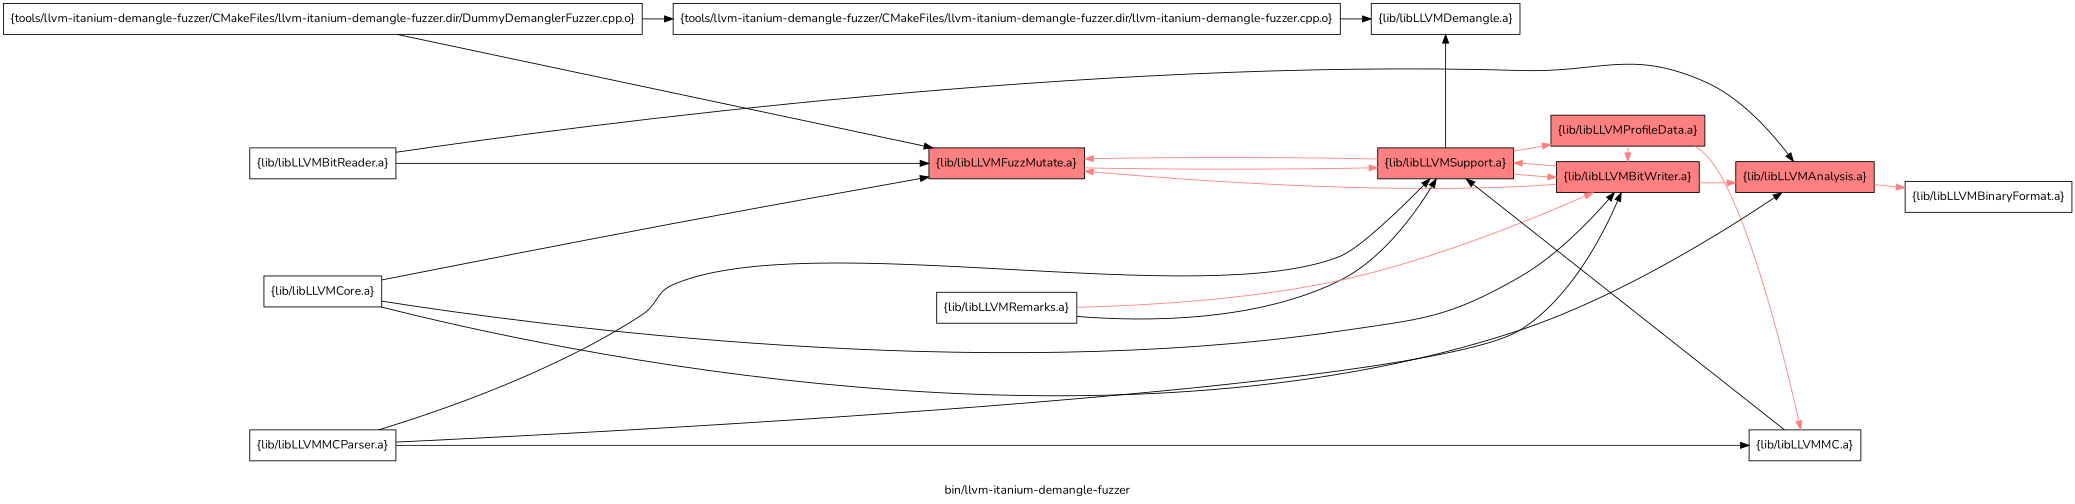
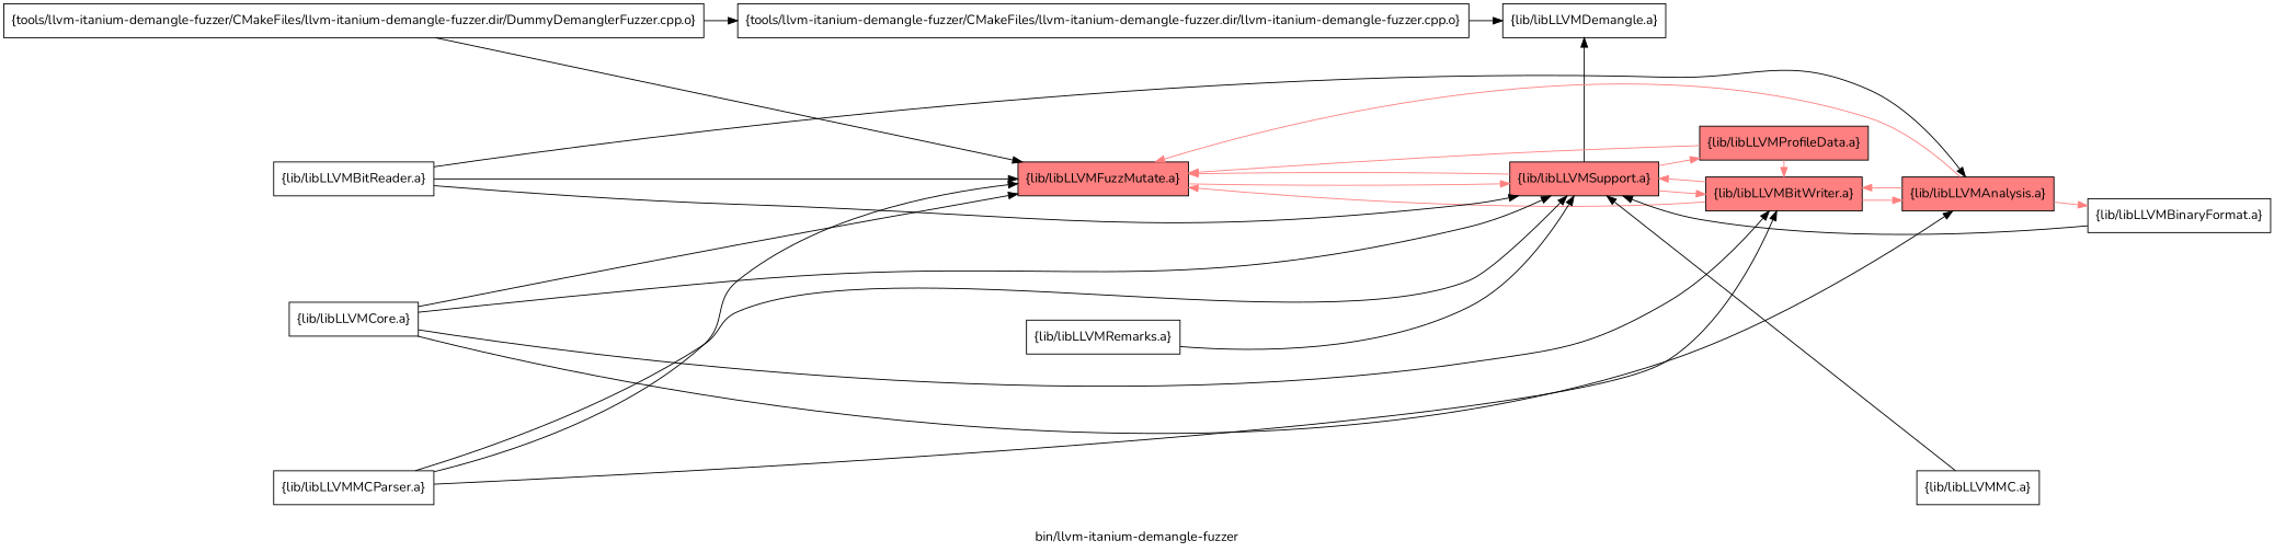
  digraph {
    fontname=Nunito
    label="bin/llvm-itanium-demangle-fuzzer"
    rankdir=LR
    node [fontname=Nunito group=0 shape=box]
    edge [fontname=Nunito]
    n1 [label="{tools/llvm-itanium-demangle-fuzzer/CMakeFiles/llvm-itanium-demangle-fuzzer.dir/DummyDemanglerFuzzer.cpp.o}"]
    n2 [label="{tools/llvm-itanium-demangle-fuzzer/CMakeFiles/llvm-itanium-demangle-fuzzer.dir/llvm-itanium-demangle-fuzzer.cpp.o}"]
    n3 [fillcolor="1.000000 0.5 1" group=1 label="{lib/libLLVMFuzzMutate.a}" style=filled]
    n4 [label="{lib/libLLVMDemangle.a}"]
    n5 [fillcolor="1.000000 0.5 1" group=1 label="{lib/libLLVMSupport.a}" style=filled]
    n6 [fillcolor="1.000000 0.5 1" group=1 label="{lib/libLLVMBitWriter.a}" style=filled]
    n7 [fillcolor="1.000000 0.5 1" group=1 label="{lib/libLLVMProfileData.a}" style=filled]
    n8 [fillcolor="1.000000 0.5 1" group=1 label="{lib/libLLVMAnalysis.a}" style=filled]
    n9 [label="{lib/libLLVMBinaryFormat.a}"]
    n10 [label="{lib/libLLVMBitReader.a}"]
    n11 [label="{lib/libLLVMMCParser.a}"]
    n12 [label="{lib/libLLVMCore.a}"]
    n13 [label="{lib/libLLVMRemarks.a}"]
    n14 [label="{lib/libLLVMMC.a}"]
    subgraph sub_1 {
      rank=same
      n1
    }
    subgraph sub_2 {
      rank=same
      n2
      n3
    }
    subgraph sub_3 {
      rank=same
      n4
      n5
    }
    subgraph sub_4 {
      rank=same
      n6
      n7
    }
    n1 -> n2
    n1 -> n3
    n2 -> n4
    n3 -> n5 [color="1.000000 0.5 1"]
    n5 -> n3 [color="1.000000 0.5 1"]
    n5 -> n4
    n5 -> n6 [color="1.000000 0.5 1"]
    n5 -> n7 [color="1.000000 0.5 1"]
    n6 -> n3 [color="1.000000 0.5 1"]
    n6 -> n5 [color="1.000000 0.5 1"]
    n6 -> n8 [color="1.000000 0.5 1"]
-   n7 -> n14 [color="1.000000 0.5 1"]
+   n7 -> n3 [color="1.000000 0.5 1"]
    n7 -> n6 [color="1.000000 0.5 1"]
-   n13 -> n6 [color="1.000000 0.5 1"]
+   n8 -> n3 [color="1.000000 0.5 1"]
+   n8 -> n6 [color="1.000000 0.5 1"]
    n8 -> n9 [color="1.000000 0.5 1"]
+   n9 -> n5
    n10 -> n3
+   n10 -> n5
    n10 -> n8
-   n11 -> n14
+   n11 -> n3
    n11 -> n5
    n11 -> n6
    n12 -> n3
+   n12 -> n5
    n12 -> n6
    n12 -> n8
    n13 -> n5
    n14 -> n5
  }
